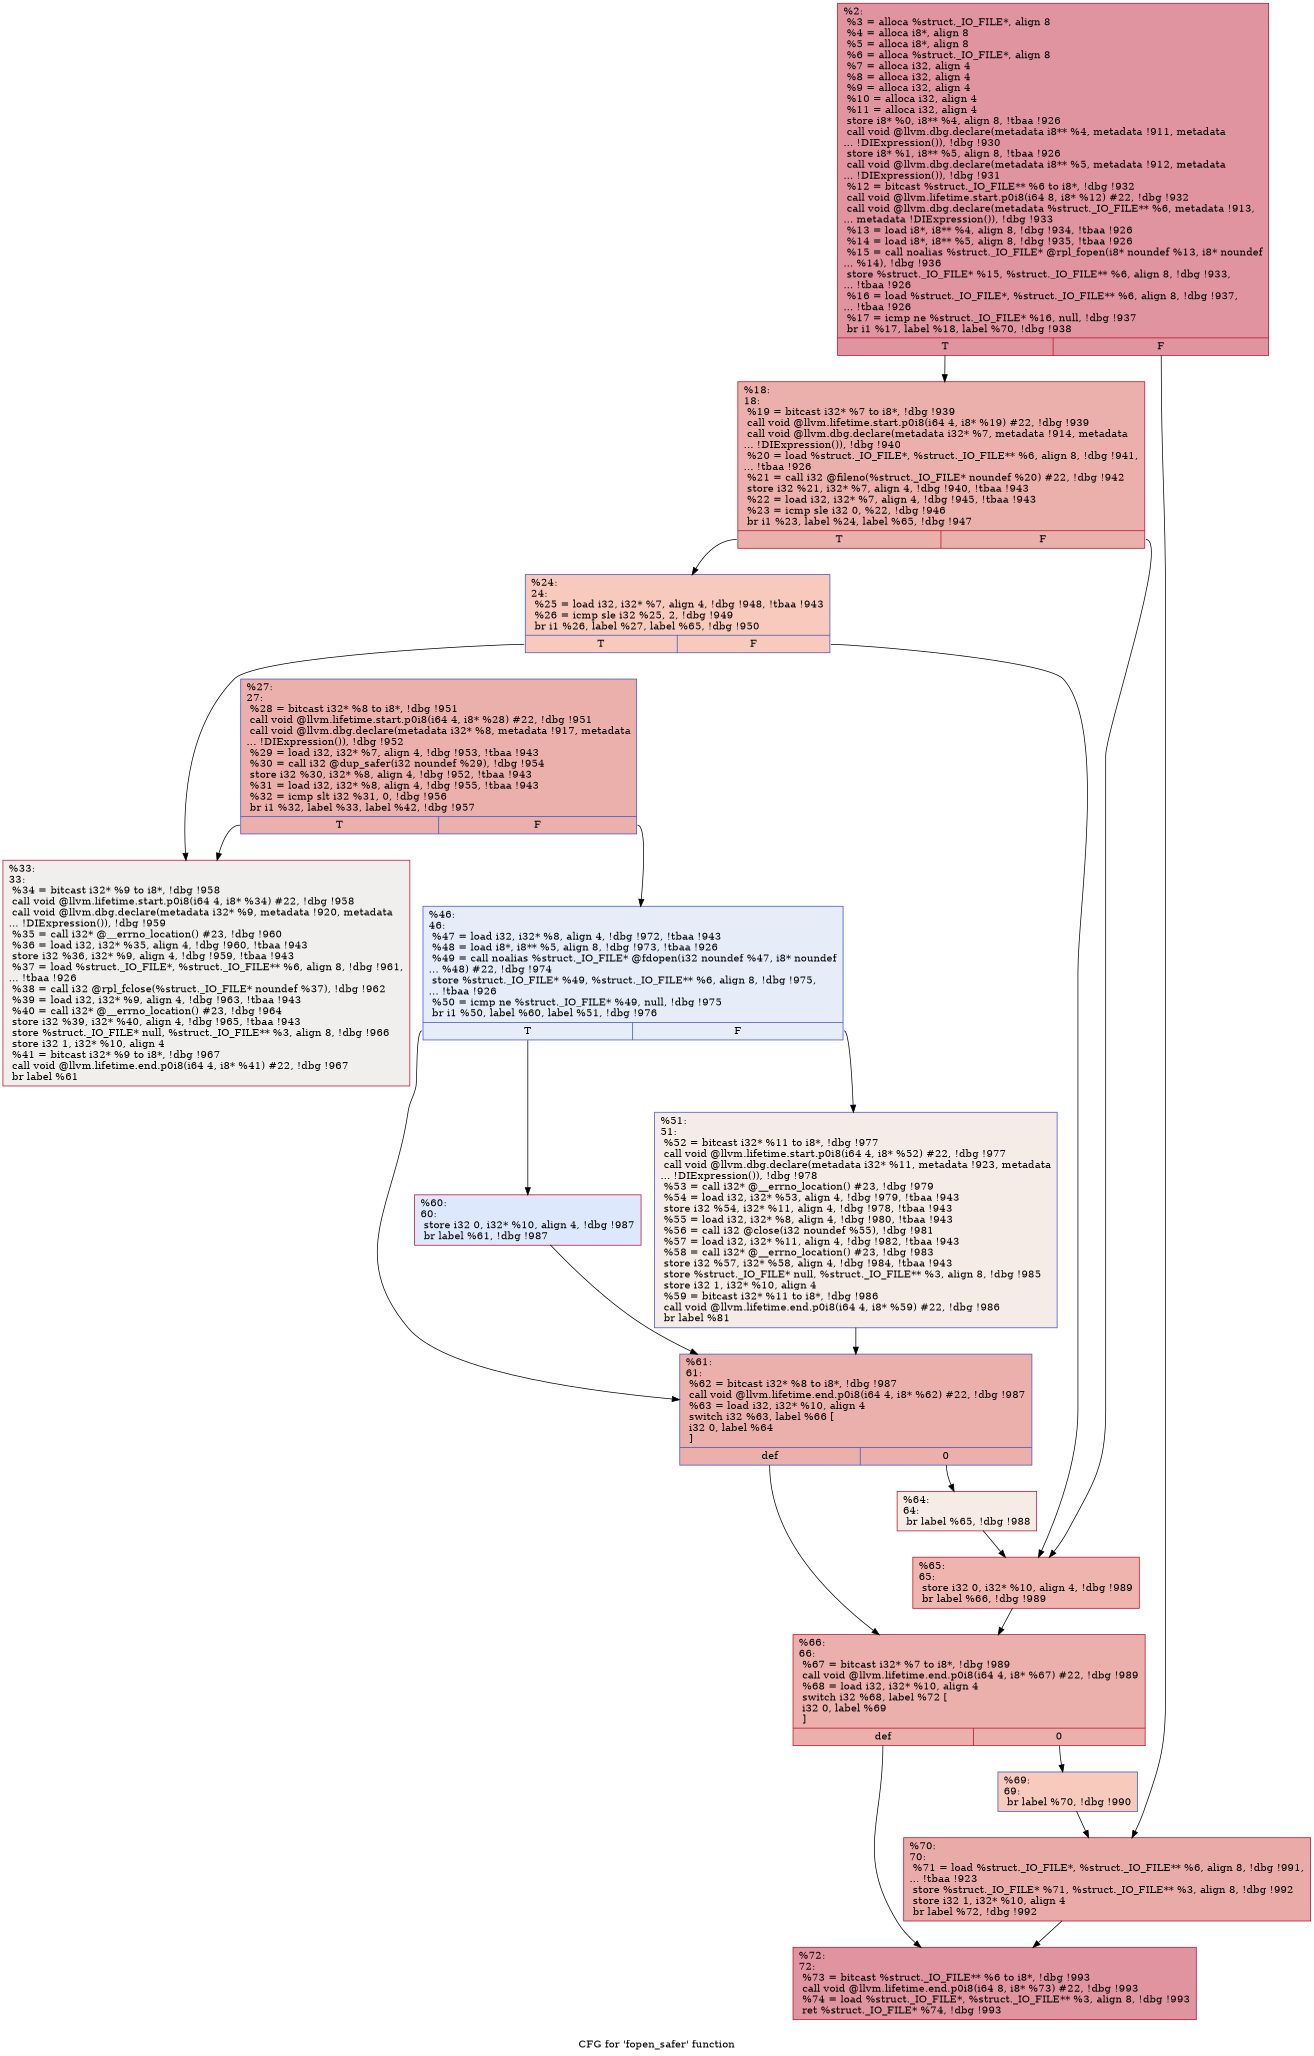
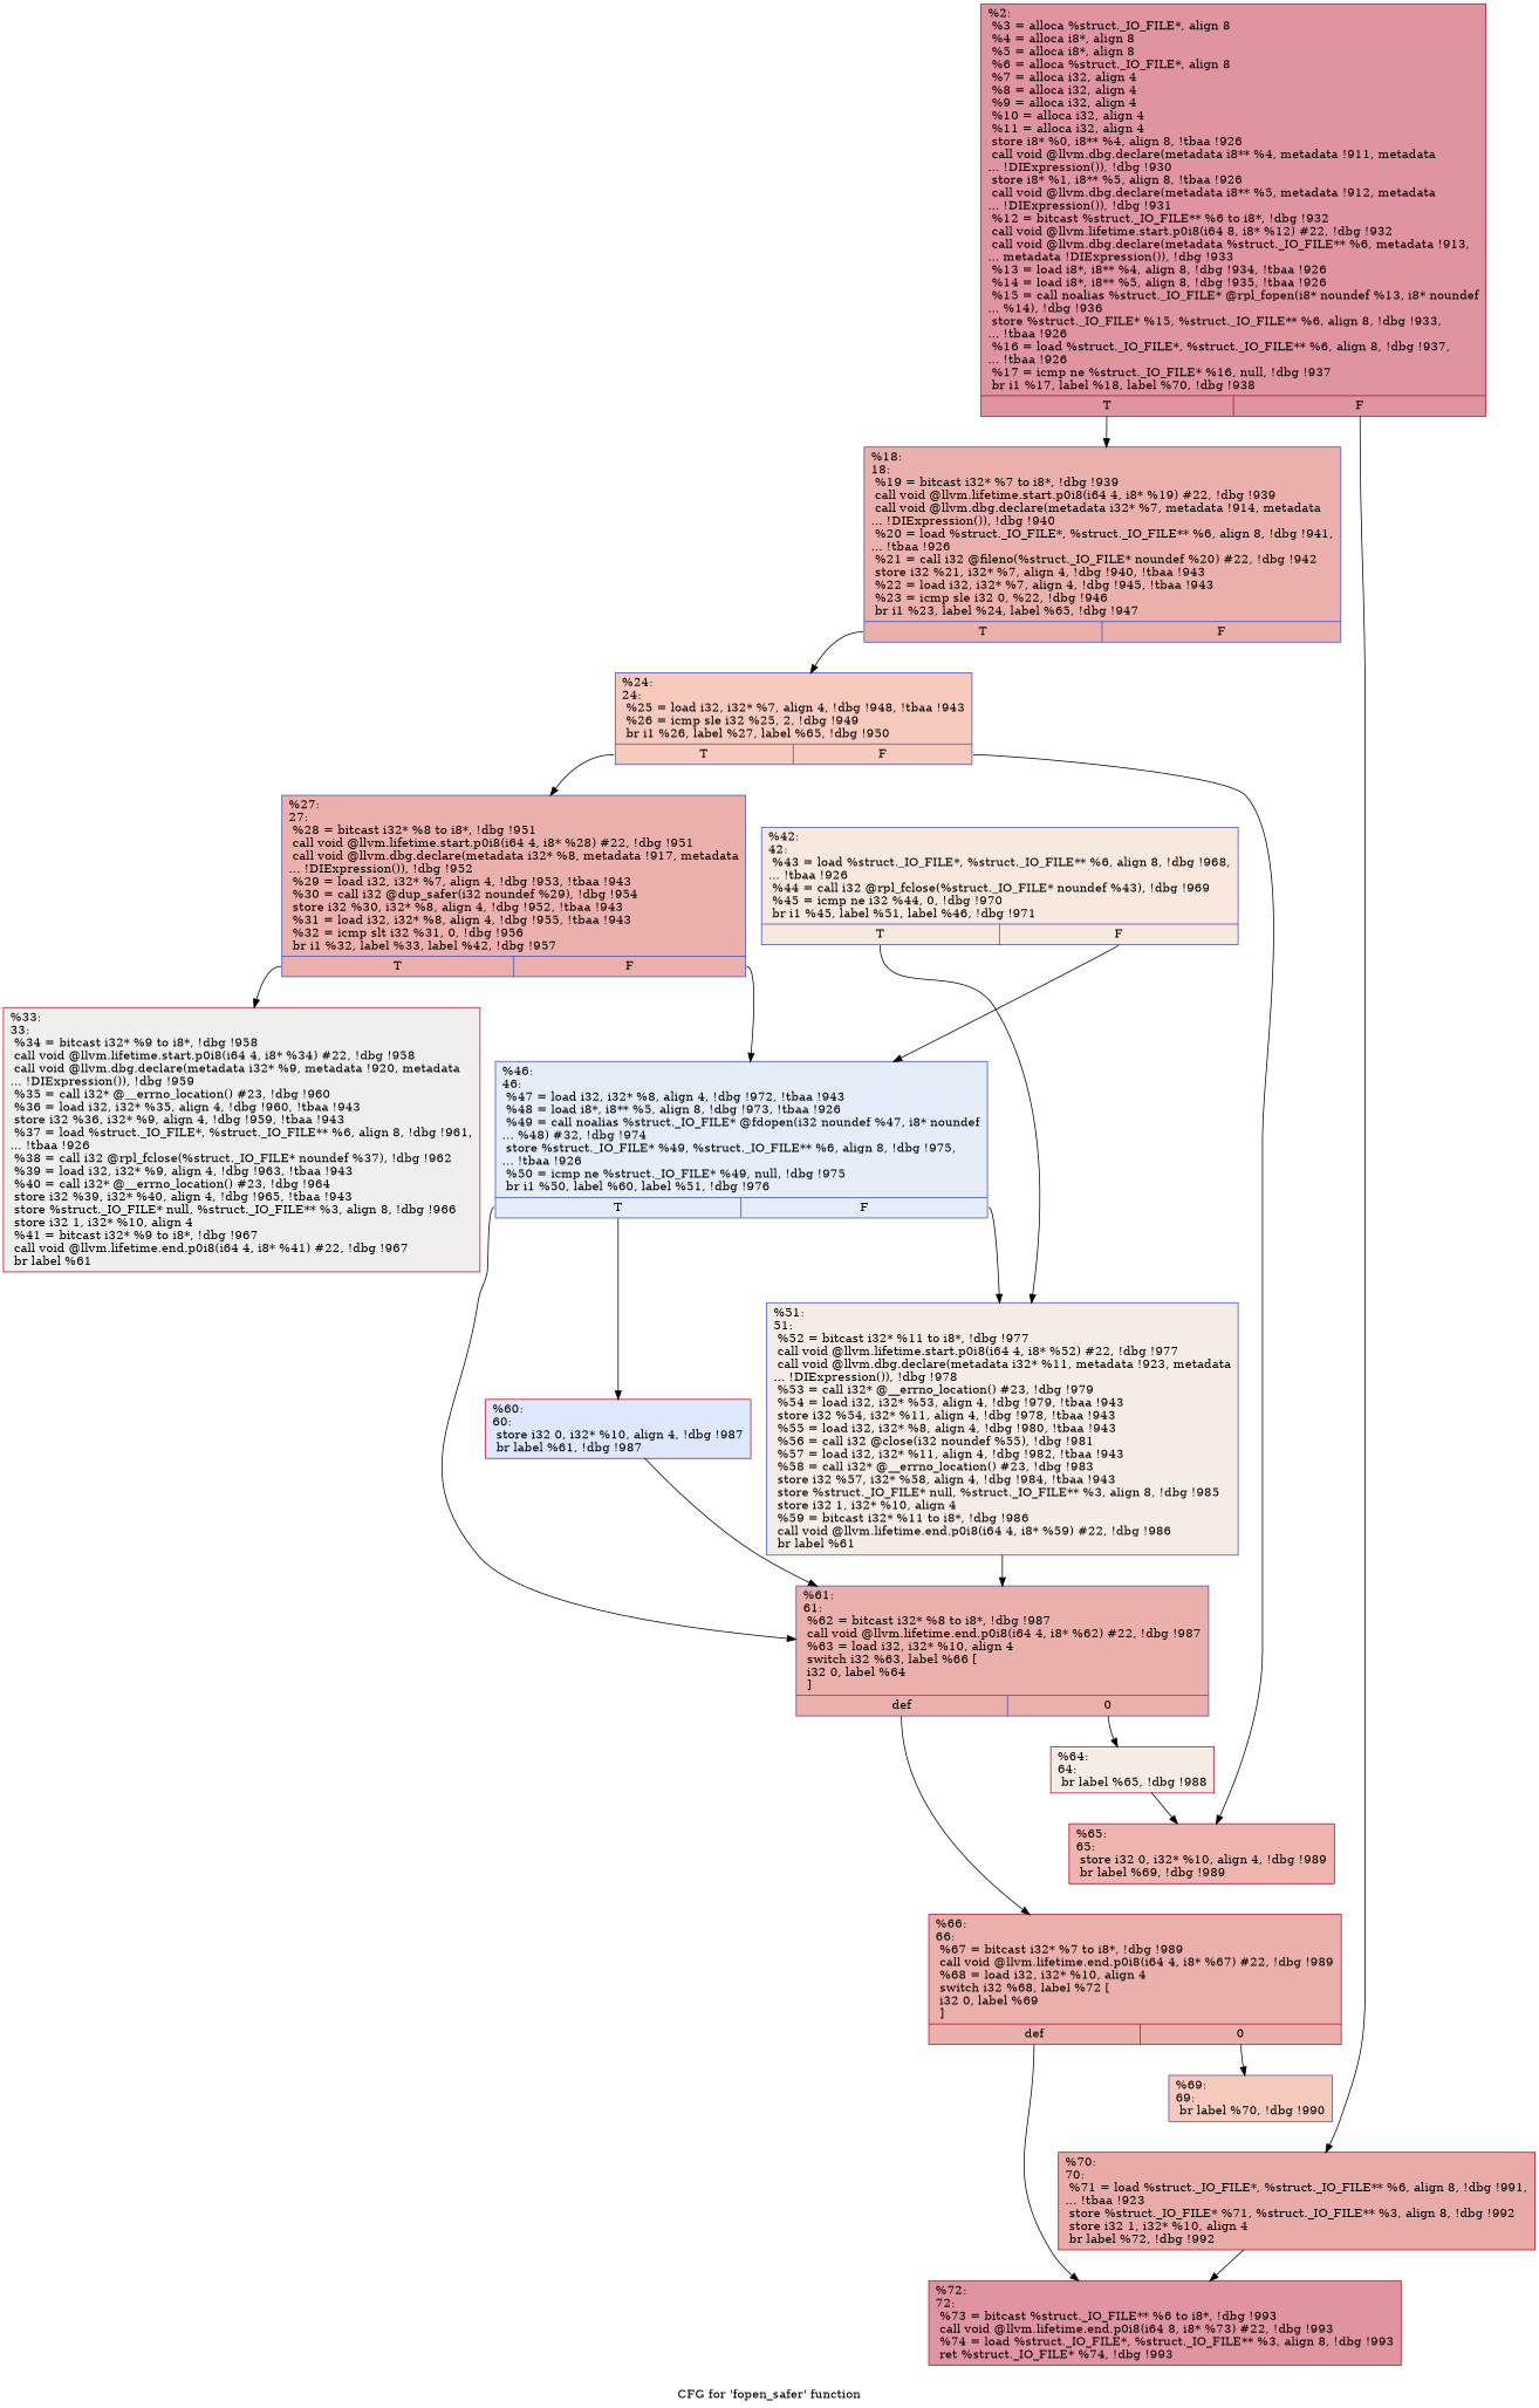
  digraph {
    label="CFG for 'fopen_safer' function"
    node [color="#b70d28ff" fillcolor="#d24b4070" shape=record style=filled]
    edge [tailport=s0]
    n1 [fillcolor="#b70d2870" label="{%2:\l  %3 = alloca %struct._IO_FILE*, align 8\l  %4 = alloca i8*, align 8\l  %5 = alloca i8*, align 8\l  %6 = alloca %struct._IO_FILE*, align 8\l  %7 = alloca i32, align 4\l  %8 = alloca i32, align 4\l  %9 = alloca i32, align 4\l  %10 = alloca i32, align 4\l  %11 = alloca i32, align 4\l  store i8* %0, i8** %4, align 8, !tbaa !926\l  call void @llvm.dbg.declare(metadata i8** %4, metadata !911, metadata\l... !DIExpression()), !dbg !930\l  store i8* %1, i8** %5, align 8, !tbaa !926\l  call void @llvm.dbg.declare(metadata i8** %5, metadata !912, metadata\l... !DIExpression()), !dbg !931\l  %12 = bitcast %struct._IO_FILE** %6 to i8*, !dbg !932\l  call void @llvm.lifetime.start.p0i8(i64 8, i8* %12) #22, !dbg !932\l  call void @llvm.dbg.declare(metadata %struct._IO_FILE** %6, metadata !913,\l... metadata !DIExpression()), !dbg !933\l  %13 = load i8*, i8** %4, align 8, !dbg !934, !tbaa !926\l  %14 = load i8*, i8** %5, align 8, !dbg !935, !tbaa !926\l  %15 = call noalias %struct._IO_FILE* @rpl_fopen(i8* noundef %13, i8* noundef\l... %14), !dbg !936\l  store %struct._IO_FILE* %15, %struct._IO_FILE** %6, align 8, !dbg !933,\l... !tbaa !926\l  %16 = load %struct._IO_FILE*, %struct._IO_FILE** %6, align 8, !dbg !937,\l... !tbaa !926\l  %17 = icmp ne %struct._IO_FILE* %16, null, !dbg !937\l  br i1 %17, label %18, label %70, !dbg !938\l|{<s0>T|<s1>F}}"]
-   n2 [label="{%18:\l18:                                               \l  %19 = bitcast i32* %7 to i8*, !dbg !939\l  call void @llvm.lifetime.start.p0i8(i64 4, i8* %19) #22, !dbg !939\l  call void @llvm.dbg.declare(metadata i32* %7, metadata !914, metadata\l... !DIExpression()), !dbg !940\l  %20 = load %struct._IO_FILE*, %struct._IO_FILE** %6, align 8, !dbg !941,\l... !tbaa !926\l  %21 = call i32 @fileno(%struct._IO_FILE* noundef %20) #22, !dbg !942\l  store i32 %21, i32* %7, align 4, !dbg !940, !tbaa !943\l  %22 = load i32, i32* %7, align 4, !dbg !945, !tbaa !943\l  %23 = icmp sle i32 0, %22, !dbg !946\l  br i1 %23, label %24, label %65, !dbg !947\l|{<s0>T|<s1>F}}"]
+   n2 [color="#3d50c3ff" label="{%18:\l18:                                               \l  %19 = bitcast i32* %7 to i8*, !dbg !939\l  call void @llvm.lifetime.start.p0i8(i64 4, i8* %19) #22, !dbg !939\l  call void @llvm.dbg.declare(metadata i32* %7, metadata !914, metadata\l... !DIExpression()), !dbg !940\l  %20 = load %struct._IO_FILE*, %struct._IO_FILE** %6, align 8, !dbg !941,\l... !tbaa !926\l  %21 = call i32 @fileno(%struct._IO_FILE* noundef %20) #22, !dbg !942\l  store i32 %21, i32* %7, align 4, !dbg !940, !tbaa !943\l  %22 = load i32, i32* %7, align 4, !dbg !945, !tbaa !943\l  %23 = icmp sle i32 0, %22, !dbg !946\l  br i1 %23, label %24, label %65, !dbg !947\l|{<s0>T|<s1>F}}"]
    n3 [fillcolor="#cc403a70" label="{%70:\l70:                                               \l  %71 = load %struct._IO_FILE*, %struct._IO_FILE** %6, align 8, !dbg !991,\l... !tbaa !923\l  store %struct._IO_FILE* %71, %struct._IO_FILE** %3, align 8, !dbg !992\l  store i32 1, i32* %10, align 4\l  br label %72, !dbg !992\l}"]
    n4 [color="#3d50c3ff" fillcolor="#ef886b70" label="{%24:\l24:                                               \l  %25 = load i32, i32* %7, align 4, !dbg !948, !tbaa !943\l  %26 = icmp sle i32 %25, 2, !dbg !949\l  br i1 %26, label %27, label %65, !dbg !950\l|{<s0>T|<s1>F}}"]
-   n5 [fillcolor="#d8564670" label="{%65:\l65:                                               \l  store i32 0, i32* %10, align 4, !dbg !989\l  br label %66, !dbg !989\l}"]
+   n5 [fillcolor="#d8564670" label="{%65:\l65:                                               \l  store i32 0, i32* %10, align 4, !dbg !989\l  br label %69, !dbg !989\l}"]
    n6 [fillcolor="#b70d2870" label="{%72:\l72:                                               \l  %73 = bitcast %struct._IO_FILE** %6 to i8*, !dbg !993\l  call void @llvm.lifetime.end.p0i8(i64 8, i8* %73) #22, !dbg !993\l  %74 = load %struct._IO_FILE*, %struct._IO_FILE** %3, align 8, !dbg !993\l  ret %struct._IO_FILE* %74, !dbg !993\l}"]
    n7 [color="#3d50c3ff" label="{%27:\l27:                                               \l  %28 = bitcast i32* %8 to i8*, !dbg !951\l  call void @llvm.lifetime.start.p0i8(i64 4, i8* %28) #22, !dbg !951\l  call void @llvm.dbg.declare(metadata i32* %8, metadata !917, metadata\l... !DIExpression()), !dbg !952\l  %29 = load i32, i32* %7, align 4, !dbg !953, !tbaa !943\l  %30 = call i32 @dup_safer(i32 noundef %29), !dbg !954\l  store i32 %30, i32* %8, align 4, !dbg !952, !tbaa !943\l  %31 = load i32, i32* %8, align 4, !dbg !955, !tbaa !943\l  %32 = icmp slt i32 %31, 0, !dbg !956\l  br i1 %32, label %33, label %42, !dbg !957\l|{<s0>T|<s1>F}}"]
    n8 [label="{%66:\l66:                                               \l  %67 = bitcast i32* %7 to i8*, !dbg !989\l  call void @llvm.lifetime.end.p0i8(i64 4, i8* %67) #22, !dbg !989\l  %68 = load i32, i32* %10, align 4\l  switch i32 %68, label %72 [\l    i32 0, label %69\l  ]\l|{<s0>def|<s1>0}}"]
    n9 [fillcolor="#e0dbd870" label="{%33:\l33:                                               \l  %34 = bitcast i32* %9 to i8*, !dbg !958\l  call void @llvm.lifetime.start.p0i8(i64 4, i8* %34) #22, !dbg !958\l  call void @llvm.dbg.declare(metadata i32* %9, metadata !920, metadata\l... !DIExpression()), !dbg !959\l  %35 = call i32* @__errno_location() #23, !dbg !960\l  %36 = load i32, i32* %35, align 4, !dbg !960, !tbaa !943\l  store i32 %36, i32* %9, align 4, !dbg !959, !tbaa !943\l  %37 = load %struct._IO_FILE*, %struct._IO_FILE** %6, align 8, !dbg !961,\l... !tbaa !926\l  %38 = call i32 @rpl_fclose(%struct._IO_FILE* noundef %37), !dbg !962\l  %39 = load i32, i32* %9, align 4, !dbg !963, !tbaa !943\l  %40 = call i32* @__errno_location() #23, !dbg !964\l  store i32 %39, i32* %40, align 4, !dbg !965, !tbaa !943\l  store %struct._IO_FILE* null, %struct._IO_FILE** %3, align 8, !dbg !966\l  store i32 1, i32* %10, align 4\l  %41 = bitcast i32* %9 to i8*, !dbg !967\l  call void @llvm.lifetime.end.p0i8(i64 4, i8* %41) #22, !dbg !967\l  br label %61\l}"]
-   n10 [color="#3d50c3ff" fillcolor="#c7d7f070" label="{%46:\l46:                                               \l  %47 = load i32, i32* %8, align 4, !dbg !972, !tbaa !943\l  %48 = load i8*, i8** %5, align 8, !dbg !973, !tbaa !926\l  %49 = call noalias %struct._IO_FILE* @fdopen(i32 noundef %47, i8* noundef\l... %48) #22, !dbg !974\l  store %struct._IO_FILE* %49, %struct._IO_FILE** %6, align 8, !dbg !975,\l... !tbaa !926\l  %50 = icmp ne %struct._IO_FILE* %49, null, !dbg !975\l  br i1 %50, label %60, label %51, !dbg !976\l|{<s0>T|<s1>F}}"]
+   n10 [color="#3d50c3ff" fillcolor="#c7d7f070" label="{%46:\l46:                                               \l  %47 = load i32, i32* %8, align 4, !dbg !972, !tbaa !943\l  %48 = load i8*, i8** %5, align 8, !dbg !973, !tbaa !926\l  %49 = call noalias %struct._IO_FILE* @fdopen(i32 noundef %47, i8* noundef\l... %48) #32, !dbg !974\l  store %struct._IO_FILE* %49, %struct._IO_FILE** %6, align 8, !dbg !975,\l... !tbaa !926\l  %50 = icmp ne %struct._IO_FILE* %49, null, !dbg !975\l  br i1 %50, label %60, label %51, !dbg !976\l|{<s0>T|<s1>F}}"]
    n11 [color="#3d50c3ff" fillcolor="#ef886b70" label="{%69:\l69:                                               \l  br label %70, !dbg !990\l}"]
-   n13 [color="#3d50c3ff" fillcolor="#ead5c970" label="{%51:\l51:                                               \l  %52 = bitcast i32* %11 to i8*, !dbg !977\l  call void @llvm.lifetime.start.p0i8(i64 4, i8* %52) #22, !dbg !977\l  call void @llvm.dbg.declare(metadata i32* %11, metadata !923, metadata\l... !DIExpression()), !dbg !978\l  %53 = call i32* @__errno_location() #23, !dbg !979\l  %54 = load i32, i32* %53, align 4, !dbg !979, !tbaa !943\l  store i32 %54, i32* %11, align 4, !dbg !978, !tbaa !943\l  %55 = load i32, i32* %8, align 4, !dbg !980, !tbaa !943\l  %56 = call i32 @close(i32 noundef %55), !dbg !981\l  %57 = load i32, i32* %11, align 4, !dbg !982, !tbaa !943\l  %58 = call i32* @__errno_location() #23, !dbg !983\l  store i32 %57, i32* %58, align 4, !dbg !984, !tbaa !943\l  store %struct._IO_FILE* null, %struct._IO_FILE** %3, align 8, !dbg !985\l  store i32 1, i32* %10, align 4\l  %59 = bitcast i32* %11 to i8*, !dbg !986\l  call void @llvm.lifetime.end.p0i8(i64 4, i8* %59) #22, !dbg !986\l  br label %81\l}"]
+   n12 [color="#3d50c3ff" fillcolor="#f2cab570" label="{%42:\l42:                                               \l  %43 = load %struct._IO_FILE*, %struct._IO_FILE** %6, align 8, !dbg !968,\l... !tbaa !926\l  %44 = call i32 @rpl_fclose(%struct._IO_FILE* noundef %43), !dbg !969\l  %45 = icmp ne i32 %44, 0, !dbg !970\l  br i1 %45, label %51, label %46, !dbg !971\l|{<s0>T|<s1>F}}"]
+   n13 [color="#3d50c3ff" fillcolor="#ead5c970" label="{%51:\l51:                                               \l  %52 = bitcast i32* %11 to i8*, !dbg !977\l  call void @llvm.lifetime.start.p0i8(i64 4, i8* %52) #22, !dbg !977\l  call void @llvm.dbg.declare(metadata i32* %11, metadata !923, metadata\l... !DIExpression()), !dbg !978\l  %53 = call i32* @__errno_location() #23, !dbg !979\l  %54 = load i32, i32* %53, align 4, !dbg !979, !tbaa !943\l  store i32 %54, i32* %11, align 4, !dbg !978, !tbaa !943\l  %55 = load i32, i32* %8, align 4, !dbg !980, !tbaa !943\l  %56 = call i32 @close(i32 noundef %55), !dbg !981\l  %57 = load i32, i32* %11, align 4, !dbg !982, !tbaa !943\l  %58 = call i32* @__errno_location() #23, !dbg !983\l  store i32 %57, i32* %58, align 4, !dbg !984, !tbaa !943\l  store %struct._IO_FILE* null, %struct._IO_FILE** %3, align 8, !dbg !985\l  store i32 1, i32* %10, align 4\l  %59 = bitcast i32* %11 to i8*, !dbg !986\l  call void @llvm.lifetime.end.p0i8(i64 4, i8* %59) #22, !dbg !986\l  br label %61\l}"]
    n14 [color="#3d50c3ff" label="{%61:\l61:                                               \l  %62 = bitcast i32* %8 to i8*, !dbg !987\l  call void @llvm.lifetime.end.p0i8(i64 4, i8* %62) #22, !dbg !987\l  %63 = load i32, i32* %10, align 4\l  switch i32 %63, label %66 [\l    i32 0, label %64\l  ]\l|{<s0>def|<s1>0}}"]
    n15 [fillcolor="#ecd3c570" label="{%64:\l64:                                               \l  br label %65, !dbg !988\l}"]
    n16 [fillcolor="#b2ccfb70" label="{%60:\l60:                                               \l  store i32 0, i32* %10, align 4, !dbg !987\l  br label %61, !dbg !987\l}"]
    n1 -> n2
    n1 -> n3 [tailport=s1]
    n2 -> n4
-   n2 -> n5 [tailport=s1]
    n3 -> n6
    n4 -> n5 [tailport=s1]
-   n4 -> n9
-   n5 -> n8
+   n4 -> n7
    n7 -> n9
    n7 -> n10 [tailport=s1]
    n8 -> n6
    n8 -> n11 [tailport=s1]
    n10 -> n13 [tailport=s1]
    n10 -> n14
    n10 -> n16
-   n11 -> n3
+   n12 -> n10 [tailport=s1]
+   n12 -> n13
    n13 -> n14
    n14 -> n8
    n14 -> n15 [tailport=s1]
    n15 -> n5
    n16 -> n14
  }
